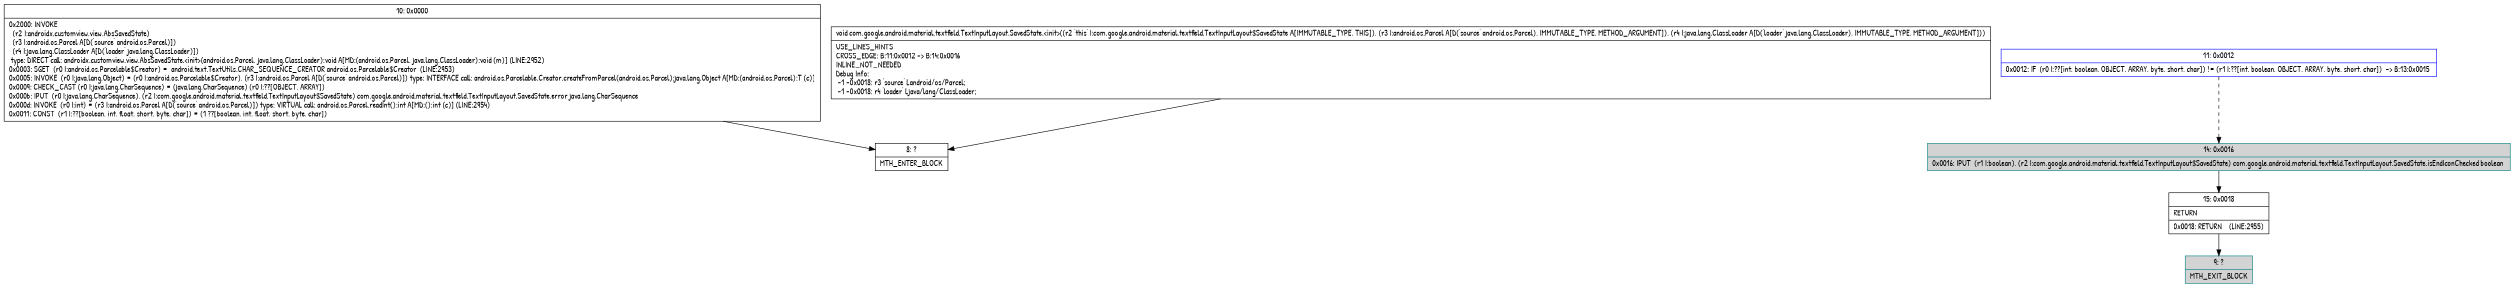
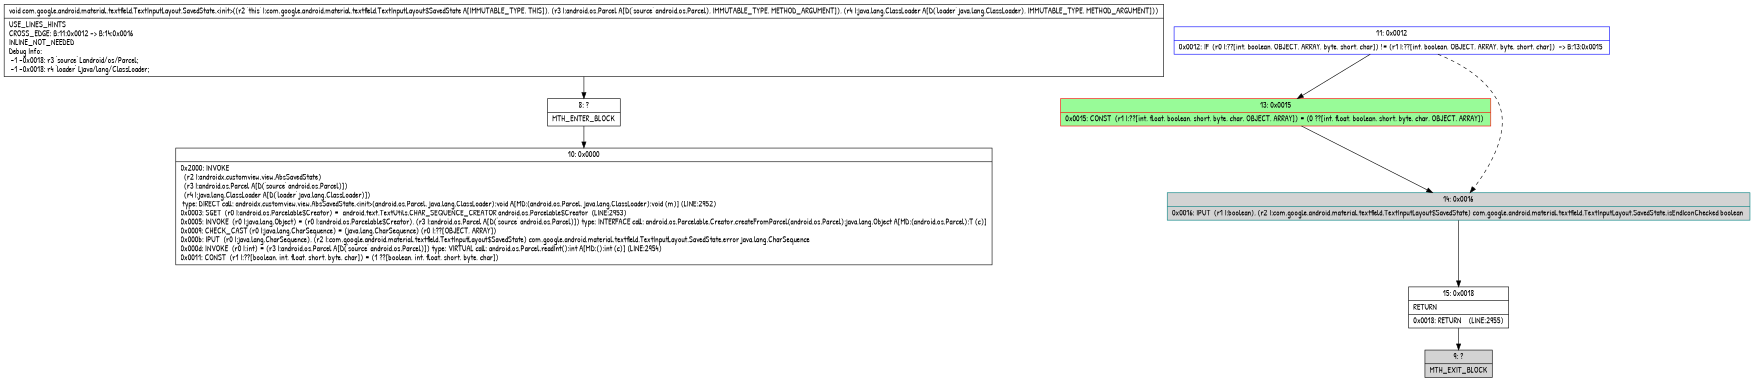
  digraph {
    fontname="Patrick Hand"
    node [color=black fillcolor=white fontname="Patrick Hand" shape=record style=filled]
    edge [fontname="Patrick Hand"]
    n1 [label="{8\:\ ?|MTH_ENTER_BLOCK\l}"]
    n2 [label="{10\:\ 0x0000|0x2000: INVOKE  \l  (r2 I:androidx.customview.view.AbsSavedState)\l  (r3 I:android.os.Parcel A[D('source' android.os.Parcel)])\l  (r4 I:java.lang.ClassLoader A[D('loader' java.lang.ClassLoader)])\l type: DIRECT call: androidx.customview.view.AbsSavedState.\<init\>(android.os.Parcel, java.lang.ClassLoader):void A[MD:(android.os.Parcel, java.lang.ClassLoader):void (m)] (LINE:2952)\l0x0003: SGET  (r0 I:android.os.Parcelable$Creator) =  android.text.TextUtils.CHAR_SEQUENCE_CREATOR android.os.Parcelable$Creator  (LINE:2953)\l0x0005: INVOKE  (r0 I:java.lang.Object) = (r0 I:android.os.Parcelable$Creator), (r3 I:android.os.Parcel A[D('source' android.os.Parcel)]) type: INTERFACE call: android.os.Parcelable.Creator.createFromParcel(android.os.Parcel):java.lang.Object A[MD:(android.os.Parcel):T (c)]\l0x0009: CHECK_CAST (r0 I:java.lang.CharSequence) = (java.lang.CharSequence) (r0 I:??[OBJECT, ARRAY]) \l0x000b: IPUT  (r0 I:java.lang.CharSequence), (r2 I:com.google.android.material.textfield.TextInputLayout$SavedState) com.google.android.material.textfield.TextInputLayout.SavedState.error java.lang.CharSequence \l0x000d: INVOKE  (r0 I:int) = (r3 I:android.os.Parcel A[D('source' android.os.Parcel)]) type: VIRTUAL call: android.os.Parcel.readInt():int A[MD:():int (c)] (LINE:2954)\l0x0011: CONST  (r1 I:??[boolean, int, float, short, byte, char]) = (1 ??[boolean, int, float, short, byte, char]) \l}"]
    n3 [color=blue label="{11\:\ 0x0012|0x0012: IF  (r0 I:??[int, boolean, OBJECT, ARRAY, byte, short, char]) != (r1 I:??[int, boolean, OBJECT, ARRAY, byte, short, char])  \-\> B:13:0x0015 \l}"]
+   n4 [color=red fillcolor=palegreen label="{13\:\ 0x0015|0x0015: CONST  (r1 I:??[int, float, boolean, short, byte, char, OBJECT, ARRAY]) = (0 ??[int, float, boolean, short, byte, char, OBJECT, ARRAY]) \l}"]
    n5 [color=teal fillcolor=lightgrey label="{14\:\ 0x0016|0x0016: IPUT  (r1 I:boolean), (r2 I:com.google.android.material.textfield.TextInputLayout$SavedState) com.google.android.material.textfield.TextInputLayout.SavedState.isEndIconChecked boolean \l}"]
    n6 [label="{15\:\ 0x0018|RETURN\l|0x0018: RETURN    (LINE:2955)\l}"]
-   n7 [color=teal fillcolor=lightgrey label="{9\:\ ?|MTH_EXIT_BLOCK\l}"]
+   n7 [fillcolor=lightgrey label="{9\:\ ?|MTH_EXIT_BLOCK\l}"]
    n8 [label="{void com.google.android.material.textfield.TextInputLayout.SavedState.\<init\>((r2 'this' I:com.google.android.material.textfield.TextInputLayout$SavedState A[IMMUTABLE_TYPE, THIS]), (r3 I:android.os.Parcel A[D('source' android.os.Parcel), IMMUTABLE_TYPE, METHOD_ARGUMENT]), (r4 I:java.lang.ClassLoader A[D('loader' java.lang.ClassLoader), IMMUTABLE_TYPE, METHOD_ARGUMENT]))  | USE_LINES_HINTS\lCROSS_EDGE: B:11:0x0012 \-\> B:14:0x0016\lINLINE_NOT_NEEDED\lDebug Info:\l  \-1 \-0x0018: r3 'source' Landroid\/os\/Parcel;\l  \-1 \-0x0018: r4 'loader' Ljava\/lang\/ClassLoader;\l}"]
-   n2 -> n1
+   n1 -> n2
+   n3 -> n4
    n3 -> n5 [style=dashed]
+   n4 -> n5
    n5 -> n6
    n6 -> n7
    n8 -> n1
  }
